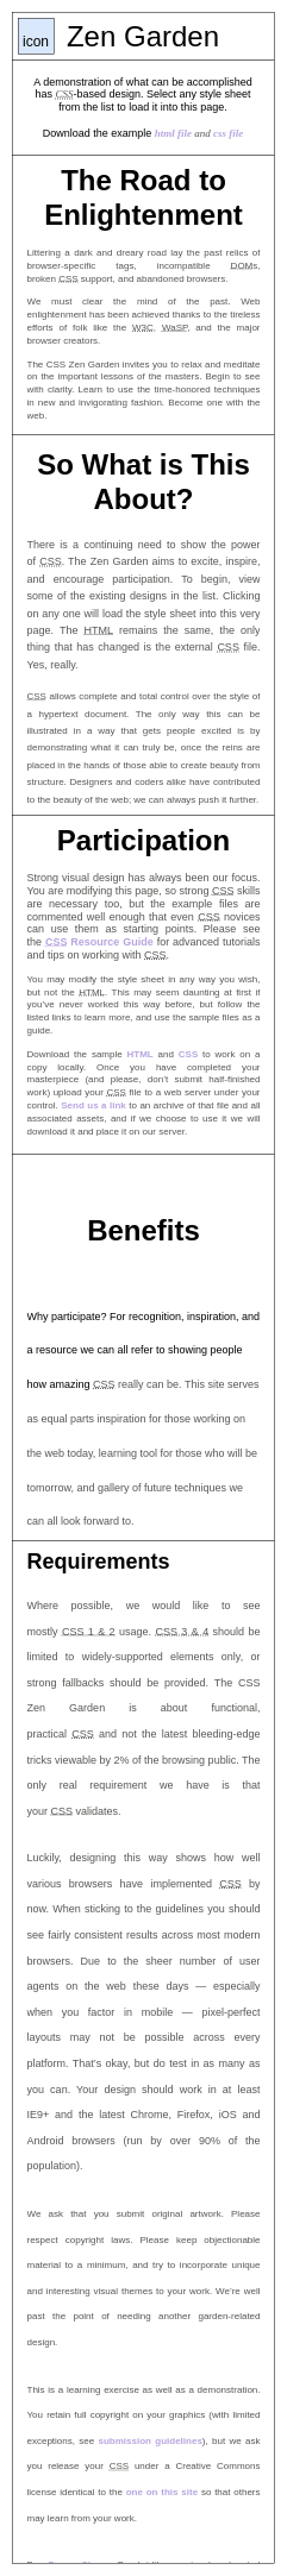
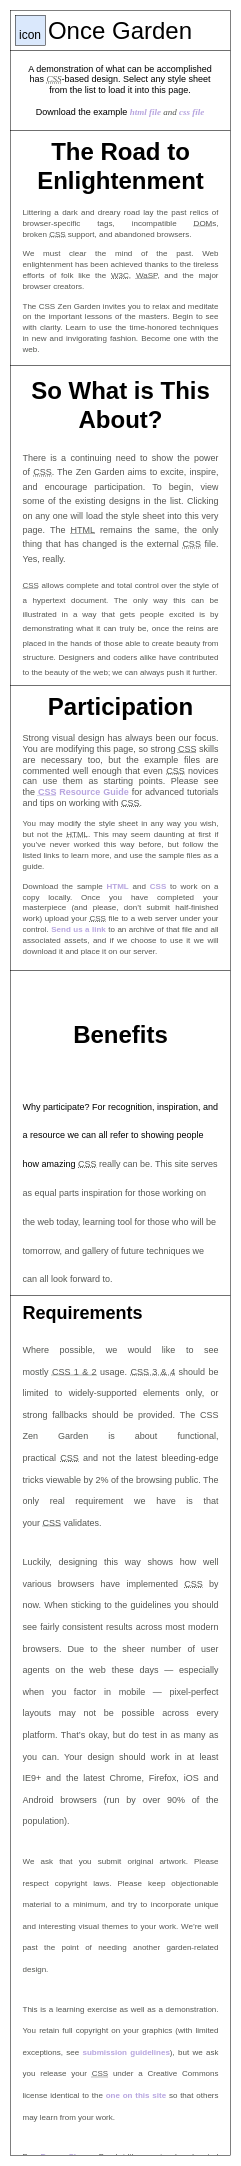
  <mxCell id="0" />
  <mxCell id="1" parent="0" />
- <mxCell id="2" value="&lt;font style=&quot;font-size: 48px;&quot;&gt;Zen Garden&lt;/font&gt;" style="rounded=0;whiteSpace=wrap;html=1;" vertex="1" parent="1"><mxGeometry x="20" y="20" width="440" height="80" as="geometry" /></mxCell>
+ <mxCell id="2" value="&lt;font style=&quot;font-size: 48px;&quot;&gt;Once Garden&lt;/font&gt;" style="rounded=0;whiteSpace=wrap;html=1;" vertex="1" parent="1"><mxGeometry x="20" y="20" width="440" height="80" as="geometry" /></mxCell>
  <mxCell id="3" value="&lt;span style=&quot;color: rgb(85, 87, 83); font-family: georgia; font-size: 13.2px; font-style: italic; background-color: rgb(255, 255, 255);&quot;&gt;&lt;br&gt;&lt;/span&gt;" style="rounded=0;whiteSpace=wrap;html=1;" vertex="1" parent="1"><mxGeometry x="20" y="100" width="440" height="160" as="geometry" /></mxCell>
  <mxCell id="4" value="" style="rounded=0;whiteSpace=wrap;html=1;fontSize=18;" vertex="1" parent="1"><mxGeometry x="20" y="260" width="440" height="470" as="geometry" /></mxCell>
  <mxCell id="5" value="&lt;h1 style=&quot;text-align: center;&quot;&gt;&lt;font style=&quot;font-size: 48px;&quot;&gt;The Road to Enlightenment&lt;/font&gt;&lt;/h1&gt;&lt;p style=&quot;margin-top: 0px; text-align: justify; color: rgb(85, 87, 83); font-family: georgia, sans-serif; background-color: rgb(255, 255, 255);&quot;&gt;&lt;font size=&quot;3&quot;&gt;Littering a dark and dreary road lay the past relics of browser-specific tags, incompatible&amp;nbsp;&lt;abbr style=&quot;border-bottom: none;&quot; title=&quot;Document Object Model&quot;&gt;DOM&lt;/abbr&gt;s, broken&amp;nbsp;&lt;abbr style=&quot;border-bottom: none;&quot; title=&quot;Cascading Style Sheets&quot;&gt;CSS&lt;/abbr&gt;&amp;nbsp;support, and abandoned browsers.&lt;/font&gt;&lt;/p&gt;&lt;p style=&quot;margin-top: 0px; text-align: justify; color: rgb(85, 87, 83); font-family: georgia, sans-serif; background-color: rgb(255, 255, 255);&quot;&gt;&lt;font size=&quot;3&quot;&gt;We must clear the mind of the past. Web enlightenment has been achieved thanks to the tireless efforts of folk like the&amp;nbsp;&lt;abbr style=&quot;border-bottom: none;&quot; title=&quot;World Wide Web Consortium&quot;&gt;W3C&lt;/abbr&gt;,&amp;nbsp;&lt;abbr style=&quot;border-bottom: none;&quot; title=&quot;Web Standards Project&quot;&gt;WaSP&lt;/abbr&gt;, and the major browser creators.&lt;/font&gt;&lt;/p&gt;&lt;p style=&quot;margin-top: 0px; text-align: justify; color: rgb(85, 87, 83); font-family: georgia, sans-serif; background-color: rgb(255, 255, 255);&quot;&gt;&lt;font size=&quot;3&quot;&gt;The CSS Zen Garden invites you to relax and meditate on the important lessons of the masters. Begin to see with clarity. Learn to use the time-honored techniques in new and invigorating fashion. Become one with the web.&lt;/font&gt;&lt;/p&gt;" style="text;html=1;strokeColor=none;fillColor=none;spacing=5;spacingTop=-20;whiteSpace=wrap;overflow=hidden;rounded=0;fontSize=18;" vertex="1" parent="1"><mxGeometry x="40" y="260" width="400" height="470" as="geometry" /></mxCell>
  <mxCell id="6" value="&lt;font style=&quot;font-size: 24px;&quot;&gt;icon&lt;/font&gt;" style="rounded=0;whiteSpace=wrap;html=1;fontSize=48;fillColor=#dae8fc;" vertex="1" parent="1"><mxGeometry x="30" y="30" width="60" height="60" as="geometry" /></mxCell>
  <mxCell id="7" value="" style="rounded=0;whiteSpace=wrap;html=1;fontSize=24;" vertex="1" parent="1"><mxGeometry x="20" y="730" width="440" height="640" as="geometry" /></mxCell>
  <mxCell id="8" value="&lt;h1 style=&quot;text-align: center;&quot;&gt;So What is This About?&lt;/h1&gt;&lt;p style=&quot;margin-top: 0px; text-align: justify; color: rgb(85, 87, 83); font-family: georgia, sans-serif; background-color: rgb(255, 255, 255);&quot;&gt;&lt;font style=&quot;font-size: 18px;&quot;&gt;There is a continuing need to show the power of&amp;nbsp;&lt;abbr style=&quot;border-bottom: none;&quot; title=&quot;Cascading Style Sheets&quot;&gt;CSS&lt;/abbr&gt;. The Zen Garden aims to excite, inspire, and encourage participation. To begin, view some of the existing designs in the list. Clicking on any one will load the style sheet into this very page. The&amp;nbsp;&lt;abbr style=&quot;border-bottom: none;&quot; title=&quot;HyperText Markup Language&quot;&gt;HTML&lt;/abbr&gt;&amp;nbsp;remains the same, the only thing that has changed is the external&amp;nbsp;&lt;abbr style=&quot;border-bottom: none;&quot; title=&quot;Cascading Style Sheets&quot;&gt;CSS&lt;/abbr&gt;&amp;nbsp;file. Yes, really.&lt;/font&gt;&lt;/p&gt;&lt;p style=&quot;margin-top: 0px; text-align: justify; color: rgb(85, 87, 83); font-family: georgia, sans-serif; background-color: rgb(255, 255, 255);&quot;&gt;&lt;font size=&quot;3&quot;&gt;&lt;abbr style=&quot;border-bottom: none;&quot; title=&quot;Cascading Style Sheets&quot;&gt;CSS&lt;/abbr&gt;&amp;nbsp;allows complete and total control over the style of a hypertext document. The only way this can be illustrated in a way that gets people excited is by demonstrating what it can truly be, once the reins are placed in the hands of those able to create beauty from structure. Designers and coders alike have contributed to the beauty of the web; we can always push it further.&lt;/font&gt;&lt;/p&gt;" style="text;html=1;strokeColor=none;fillColor=none;spacing=5;spacingTop=-20;whiteSpace=wrap;overflow=hidden;rounded=0;fontSize=24;" vertex="1" parent="1"><mxGeometry x="40" y="730" width="400" height="630" as="geometry" /></mxCell>
  <mxCell id="9" value="A demonstration of what can be accomplished has&amp;nbsp;&lt;abbr style=&quot;border-bottom: none; color: rgb(85, 87, 83); font-family: georgia; font-style: italic; background-color: rgb(255, 255, 255);&quot; title=&quot;Cascading Style Sheets&quot;&gt;CSS&lt;/abbr&gt;-based design. Select any style sheet from the list to load it into this page.&lt;br style=&quot;border-color: var(--border-color);&quot;&gt;&lt;br style=&quot;border-color: var(--border-color);&quot;&gt;Download the example&amp;nbsp;&lt;a style=&quot;border-color: var(--border-color); font-weight: bold; text-decoration-line: none; color: rgb(183, 165, 223); font-family: georgia; font-style: italic; background-color: rgb(255, 255, 255);&quot; title=&quot;This page's source HTML code, not to be modified.&quot; href=&quot;http://127.0.0.1:5500/examples/index&quot;&gt;html file&lt;/a&gt;&lt;span style=&quot;border-color: var(--border-color); color: rgb(85, 87, 83); font-family: georgia; font-style: italic; background-color: rgb(255, 255, 255);&quot;&gt;&amp;nbsp;and&amp;nbsp;&lt;/span&gt;&lt;a style=&quot;border-color: var(--border-color); font-weight: bold; text-decoration-line: none; color: rgb(183, 165, 223); font-family: georgia; font-style: italic; background-color: rgb(255, 255, 255);&quot; title=&quot;This page's sample CSS, the file you may modify.&quot; href=&quot;http://127.0.0.1:5500/examples/style.css&quot;&gt;css file&lt;/a&gt;" style="text;html=1;strokeColor=none;fillColor=none;align=center;verticalAlign=middle;whiteSpace=wrap;rounded=0;fontSize=18;" vertex="1" parent="1"><mxGeometry x="40" y="100" width="400" height="160" as="geometry" /></mxCell>
  <mxCell id="10" value="" style="rounded=0;whiteSpace=wrap;html=1;fontSize=18;" vertex="1" parent="1"><mxGeometry x="20" y="1370" width="440" height="570" as="geometry" /></mxCell>
  <mxCell id="11" value="&lt;h1 style=&quot;text-align: center;&quot;&gt;&lt;font style=&quot;font-size: 48px;&quot;&gt;Participation&lt;/font&gt;&lt;/h1&gt;&lt;p style=&quot;margin-top: 0px; text-align: justify; color: rgb(85, 87, 83); font-family: georgia, sans-serif; background-color: rgb(255, 255, 255);&quot;&gt;&lt;font style=&quot;font-size: 18px;&quot;&gt;Strong visual design has always been our focus. You are modifying this page, so strong&amp;nbsp;&lt;abbr style=&quot;border-bottom: none;&quot; title=&quot;Cascading Style Sheets&quot;&gt;CSS&lt;/abbr&gt;&amp;nbsp;skills are necessary too, but the example files are commented well enough that even&amp;nbsp;&lt;abbr style=&quot;border-bottom: none;&quot; title=&quot;Cascading Style Sheets&quot;&gt;CSS&lt;/abbr&gt;&amp;nbsp;novices can use them as starting points. Please see the&amp;nbsp;&lt;a style=&quot;font-weight: bold; text-decoration-line: none; color: rgb(183, 165, 223);&quot; title=&quot;A listing of CSS-related resources&quot; href=&quot;http://www.mezzoblue.com/zengarden/resources/&quot;&gt;&lt;abbr style=&quot;border-bottom: none;&quot; title=&quot;Cascading Style Sheets&quot;&gt;CSS&lt;/abbr&gt;&amp;nbsp;Resource Guide&lt;/a&gt;&amp;nbsp;for advanced tutorials and tips on working with&amp;nbsp;&lt;abbr style=&quot;border-bottom: none;&quot; title=&quot;Cascading Style Sheets&quot;&gt;CSS&lt;/abbr&gt;.&lt;/font&gt;&lt;/p&gt;&lt;p style=&quot;margin-top: 0px; text-align: justify; color: rgb(85, 87, 83); font-family: georgia, sans-serif; background-color: rgb(255, 255, 255);&quot;&gt;&lt;font size=&quot;3&quot;&gt;You may modify the style sheet in any way you wish, but not the&amp;nbsp;&lt;abbr style=&quot;border-bottom: none;&quot; title=&quot;HyperText Markup Language&quot;&gt;HTML&lt;/abbr&gt;. This may seem daunting at first if you’ve never worked this way before, but follow the listed links to learn more, and use the sample files as a guide.&lt;/font&gt;&lt;/p&gt;&lt;p style=&quot;margin-top: 0px; text-align: justify; color: rgb(85, 87, 83); font-family: georgia, sans-serif; background-color: rgb(255, 255, 255);&quot;&gt;&lt;font size=&quot;3&quot;&gt;Download the sample&amp;nbsp;&lt;a style=&quot;font-weight: bold; text-decoration-line: none; color: rgb(183, 165, 223);&quot; title=&quot;This page's source HTML code, not to be modified.&quot; href=&quot;http://127.0.0.1:5500/examples/index&quot;&gt;HTML&lt;/a&gt;&amp;nbsp;and&amp;nbsp;&lt;a style=&quot;font-weight: bold; text-decoration-line: none; color: rgb(183, 165, 223);&quot; title=&quot;This page's sample CSS, the file you may modify.&quot; href=&quot;http://127.0.0.1:5500/examples/style.css&quot;&gt;CSS&lt;/a&gt;&amp;nbsp;to work on a copy locally. Once you have completed your masterpiece (and please, don’t submit half-finished work) upload your&amp;nbsp;&lt;abbr style=&quot;border-bottom: none;&quot; title=&quot;Cascading Style Sheets&quot;&gt;CSS&lt;/abbr&gt;&amp;nbsp;file to a web server under your control.&amp;nbsp;&lt;a style=&quot;font-weight: bold; text-decoration-line: none; color: rgb(183, 165, 223);&quot; title=&quot;Use the contact form to send us your CSS file&quot; href=&quot;http://www.mezzoblue.com/zengarden/submit/&quot;&gt;Send us a link&lt;/a&gt;&amp;nbsp;to an archive of that file and all associated assets, and if we choose to use it we will download it and place it on our server.&lt;/font&gt;&lt;/p&gt;" style="text;html=1;strokeColor=none;fillColor=none;spacing=5;spacingTop=-20;whiteSpace=wrap;overflow=hidden;rounded=0;fontSize=18;" vertex="1" parent="1"><mxGeometry x="40" y="1370" width="400" height="540" as="geometry" /></mxCell>
  <mxCell id="12" value="" style="rounded=0;whiteSpace=wrap;html=1;fontSize=18;" vertex="1" parent="1"><mxGeometry x="20" y="1940" width="440" height="650" as="geometry" /></mxCell>
  <mxCell id="13" value="&lt;h1 style=&quot;text-align: center;&quot;&gt;&lt;font style=&quot;font-size: 48px;&quot;&gt;Benefits&lt;/font&gt;&lt;/h1&gt;&lt;p&gt;&lt;font style=&quot;font-size: 18px;&quot;&gt;Why participate? For recognition, inspiration, and a resource we can all refer to showing people how amazing&amp;nbsp;&lt;abbr style=&quot;border-bottom: none; color: rgb(85, 87, 83); font-family: georgia, sans-serif; text-align: justify; background-color: rgb(255, 255, 255);&quot; title=&quot;Cascading Style Sheets&quot;&gt;CSS&lt;/abbr&gt;&lt;span style=&quot;color: rgb(85, 87, 83); font-family: georgia, sans-serif; text-align: justify; background-color: rgb(255, 255, 255);&quot;&gt;&amp;nbsp;really can be. This site serves as equal parts inspiration for those working on the web today, learning tool for those who will be tomorrow, and gallery of future techniques we can all look forward to.&lt;/span&gt;&lt;/font&gt;&lt;br&gt;&lt;/p&gt;" style="text;html=1;strokeColor=none;fillColor=none;spacing=5;spacingTop=-20;whiteSpace=wrap;overflow=hidden;rounded=0;fontSize=48;" vertex="1" parent="1"><mxGeometry x="40" y="1940" width="400" height="640" as="geometry" /></mxCell>
  <mxCell id="14" value="" style="rounded=0;whiteSpace=wrap;html=1;fontSize=18;" vertex="1" parent="1"><mxGeometry x="20" y="2590" width="440" height="1720" as="geometry" /></mxCell>
  <mxCell id="15" value="&lt;h1&gt;&lt;span style=&quot;background-color: initial;&quot;&gt;Requirements&lt;/span&gt;&lt;/h1&gt;&lt;h1&gt;&lt;p style=&quot;margin-top: 0px; text-align: justify; color: rgb(85, 87, 83); font-family: georgia, sans-serif; font-weight: 400; background-color: rgb(255, 255, 255);&quot;&gt;&lt;font style=&quot;font-size: 18px;&quot;&gt;Where possible, we would like to see mostly&amp;nbsp;&lt;abbr style=&quot;border-bottom: none;&quot; title=&quot;Cascading Style Sheets, levels 1 and 2&quot;&gt;CSS 1 &amp;amp; 2&lt;/abbr&gt;&amp;nbsp;usage.&amp;nbsp;&lt;abbr style=&quot;border-bottom: none;&quot; title=&quot;Cascading Style Sheets, levels 3 and 4&quot;&gt;CSS 3 &amp;amp; 4&lt;/abbr&gt;&amp;nbsp;should be limited to widely-supported elements only, or strong fallbacks should be provided. The CSS Zen Garden is about functional, practical&amp;nbsp;&lt;abbr style=&quot;border-bottom: none;&quot; title=&quot;Cascading Style Sheets&quot;&gt;CSS&lt;/abbr&gt;&amp;nbsp;and not the latest bleeding-edge tricks viewable by 2% of the browsing public. The only real requirement we have is that your&amp;nbsp;&lt;abbr style=&quot;border-bottom: none;&quot; title=&quot;Cascading Style Sheets&quot;&gt;CSS&lt;/abbr&gt;&amp;nbsp;validates.&lt;/font&gt;&lt;/p&gt;&lt;p style=&quot;margin-top: 0px; text-align: justify; color: rgb(85, 87, 83); font-family: georgia, sans-serif; font-weight: 400; background-color: rgb(255, 255, 255);&quot;&gt;&lt;font style=&quot;font-size: 18px;&quot;&gt;Luckily, designing this way shows how well various browsers have implemented&amp;nbsp;&lt;abbr style=&quot;border-bottom: none;&quot; title=&quot;Cascading Style Sheets&quot;&gt;CSS&lt;/abbr&gt;&amp;nbsp;by now. When sticking to the guidelines you should see fairly consistent results across most modern browsers. Due to the sheer number of user agents on the web these days — especially when you factor in mobile — pixel-perfect layouts may not be possible across every platform. That’s okay, but do test in as many as you can. Your design should work in at least IE9+ and the latest Chrome, Firefox, iOS and Android browsers (run by over 90% of the population).&lt;/font&gt;&lt;/p&gt;&lt;p style=&quot;margin-top: 0px; text-align: justify; color: rgb(85, 87, 83); font-family: georgia, sans-serif; font-weight: 400; background-color: rgb(255, 255, 255);&quot;&gt;&lt;font size=&quot;3&quot;&gt;We ask that you submit original artwork. Please respect copyright laws. Please keep objectionable material to a minimum, and try to incorporate unique and interesting visual themes to your work. We’re well past the point of needing another garden-related design.&lt;/font&gt;&lt;/p&gt;&lt;p style=&quot;margin-top: 0px; text-align: justify; color: rgb(85, 87, 83); font-family: georgia, sans-serif; font-weight: 400; background-color: rgb(255, 255, 255);&quot;&gt;&lt;font size=&quot;3&quot;&gt;This is a learning exercise as well as a demonstration. You retain full copyright on your graphics (with limited exceptions, see&amp;nbsp;&lt;a style=&quot;font-weight: bold; text-decoration-line: none; color: rgb(183, 165, 223);&quot; href=&quot;http://www.mezzoblue.com/zengarden/submit/guidelines/&quot;&gt;submission guidelines&lt;/a&gt;), but we ask you release your&amp;nbsp;&lt;abbr style=&quot;border-bottom: none;&quot; title=&quot;Cascading Style Sheets&quot;&gt;CSS&lt;/abbr&gt;&amp;nbsp;under a Creative Commons license identical to the&amp;nbsp;&lt;a style=&quot;font-weight: bold; text-decoration-line: none; color: rgb(183, 165, 223);&quot; title=&quot;View the Zen Garden's license information.&quot; href=&quot;http://creativecommons.org/licenses/by-nc-sa/3.0/&quot;&gt;one on this site&lt;/a&gt;&amp;nbsp;so that others may learn from your work.&lt;/font&gt;&lt;/p&gt;&lt;p style=&quot;margin-top: 0px; text-align: justify; color: rgb(85, 87, 83); font-family: georgia, sans-serif; font-weight: 400; background-color: rgb(255, 255, 255);&quot;&gt;&lt;font size=&quot;3&quot;&gt;By&amp;nbsp;&lt;a style=&quot;font-weight: bold; text-decoration-line: none; color: rgb(183, 165, 223);&quot; href=&quot;http://www.mezzoblue.com/&quot;&gt;Dave Shea&lt;/a&gt;. Bandwidth graciously donated by&amp;nbsp;&lt;a style=&quot;font-weight: bold; text-decoration-line: none; color: rgb(183, 165, 223);&quot; href=&quot;http://www.mediatemple.net/&quot;&gt;mediatemple&lt;/a&gt;. Now available:&amp;nbsp;&lt;a style=&quot;font-weight: bold; text-decoration-line: none; color: rgb(183, 165, 223);&quot; href=&quot;http://www.amazon.com/exec/obidos/ASIN/0321303474/mezzoblue-20/&quot;&gt;Zen Garden, the book&lt;/a&gt;.&lt;br&gt;&lt;/font&gt;&lt;/p&gt;&lt;/h1&gt;" style="text;html=1;strokeColor=none;fillColor=none;spacing=5;spacingTop=-20;whiteSpace=wrap;overflow=hidden;rounded=0;fontSize=18;" vertex="1" parent="1"><mxGeometry x="40" y="2590" width="400" height="1720" as="geometry" /></mxCell>
